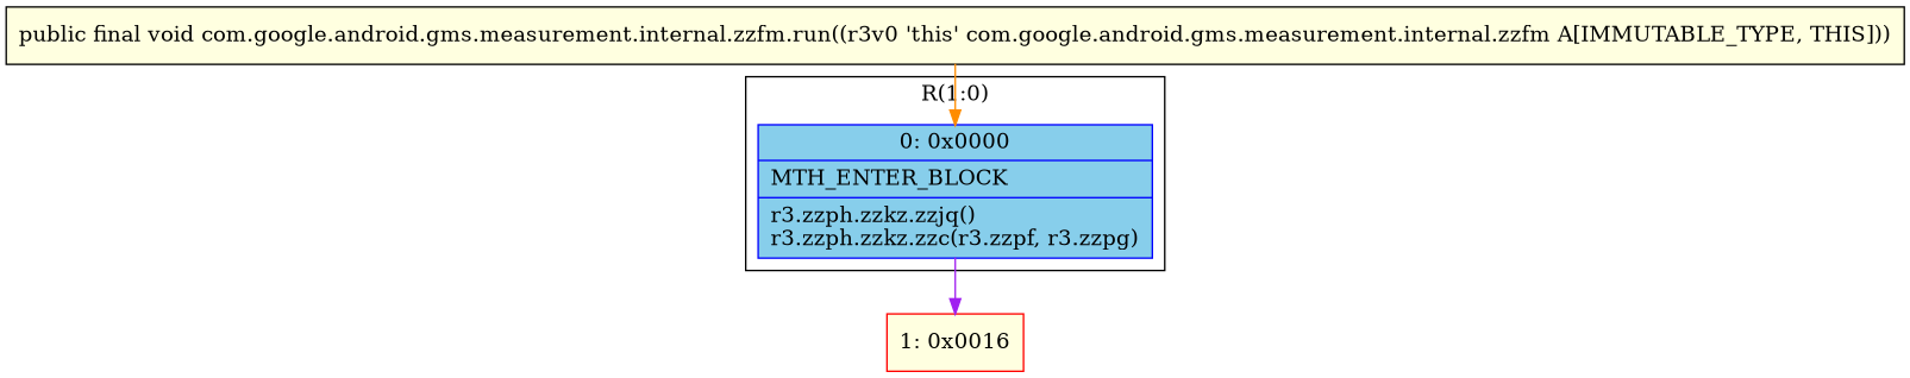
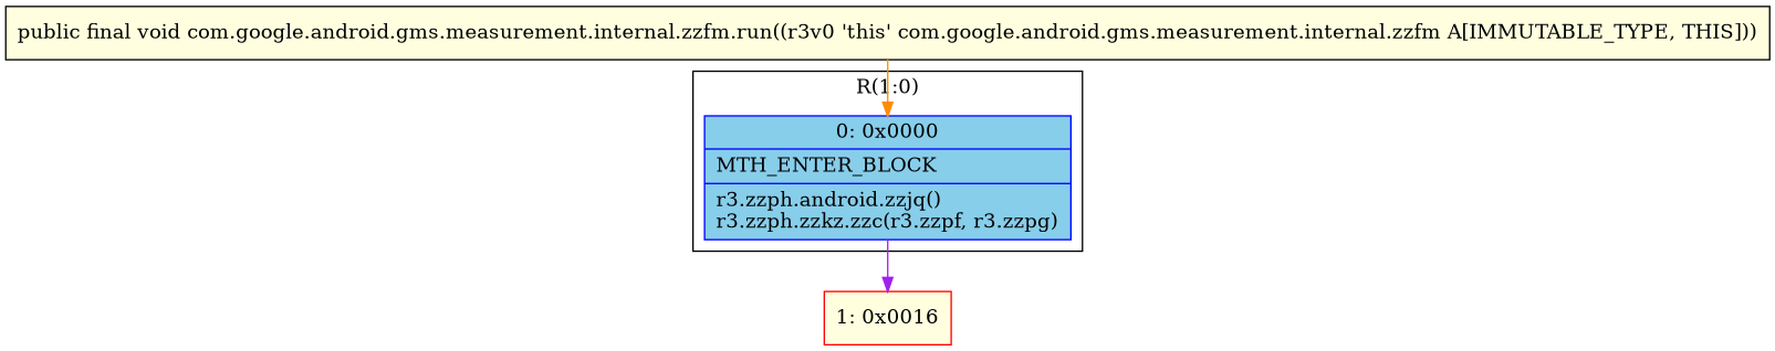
  digraph {
    node [shape=record style=filled fillcolor=lightyellow]
-   n1 [color=blue label="{0\:\ 0x0000|MTH_ENTER_BLOCK\l|r3.zzph.zzkz.zzjq()\lr3.zzph.zzkz.zzc(r3.zzpf, r3.zzpg)\l}" fillcolor=skyblue]
+   n1 [color=blue label="{0\:\ 0x0000|MTH_ENTER_BLOCK\l|r3.zzph.android.zzjq()\lr3.zzph.zzkz.zzc(r3.zzpf, r3.zzpg)\l}" fillcolor=skyblue]
    n2 [color=red label="{1\:\ 0x0016}"]
    n3 [label="{public final void com.google.android.gms.measurement.internal.zzfm.run((r3v0 'this' com.google.android.gms.measurement.internal.zzfm A[IMMUTABLE_TYPE, THIS])) }"]
    subgraph cluster_1 {
      label="R(1:0)"
      n1
    }
    n1 -> n2 [color=purple]
    n3 -> n1 [color=darkorange]
  }
